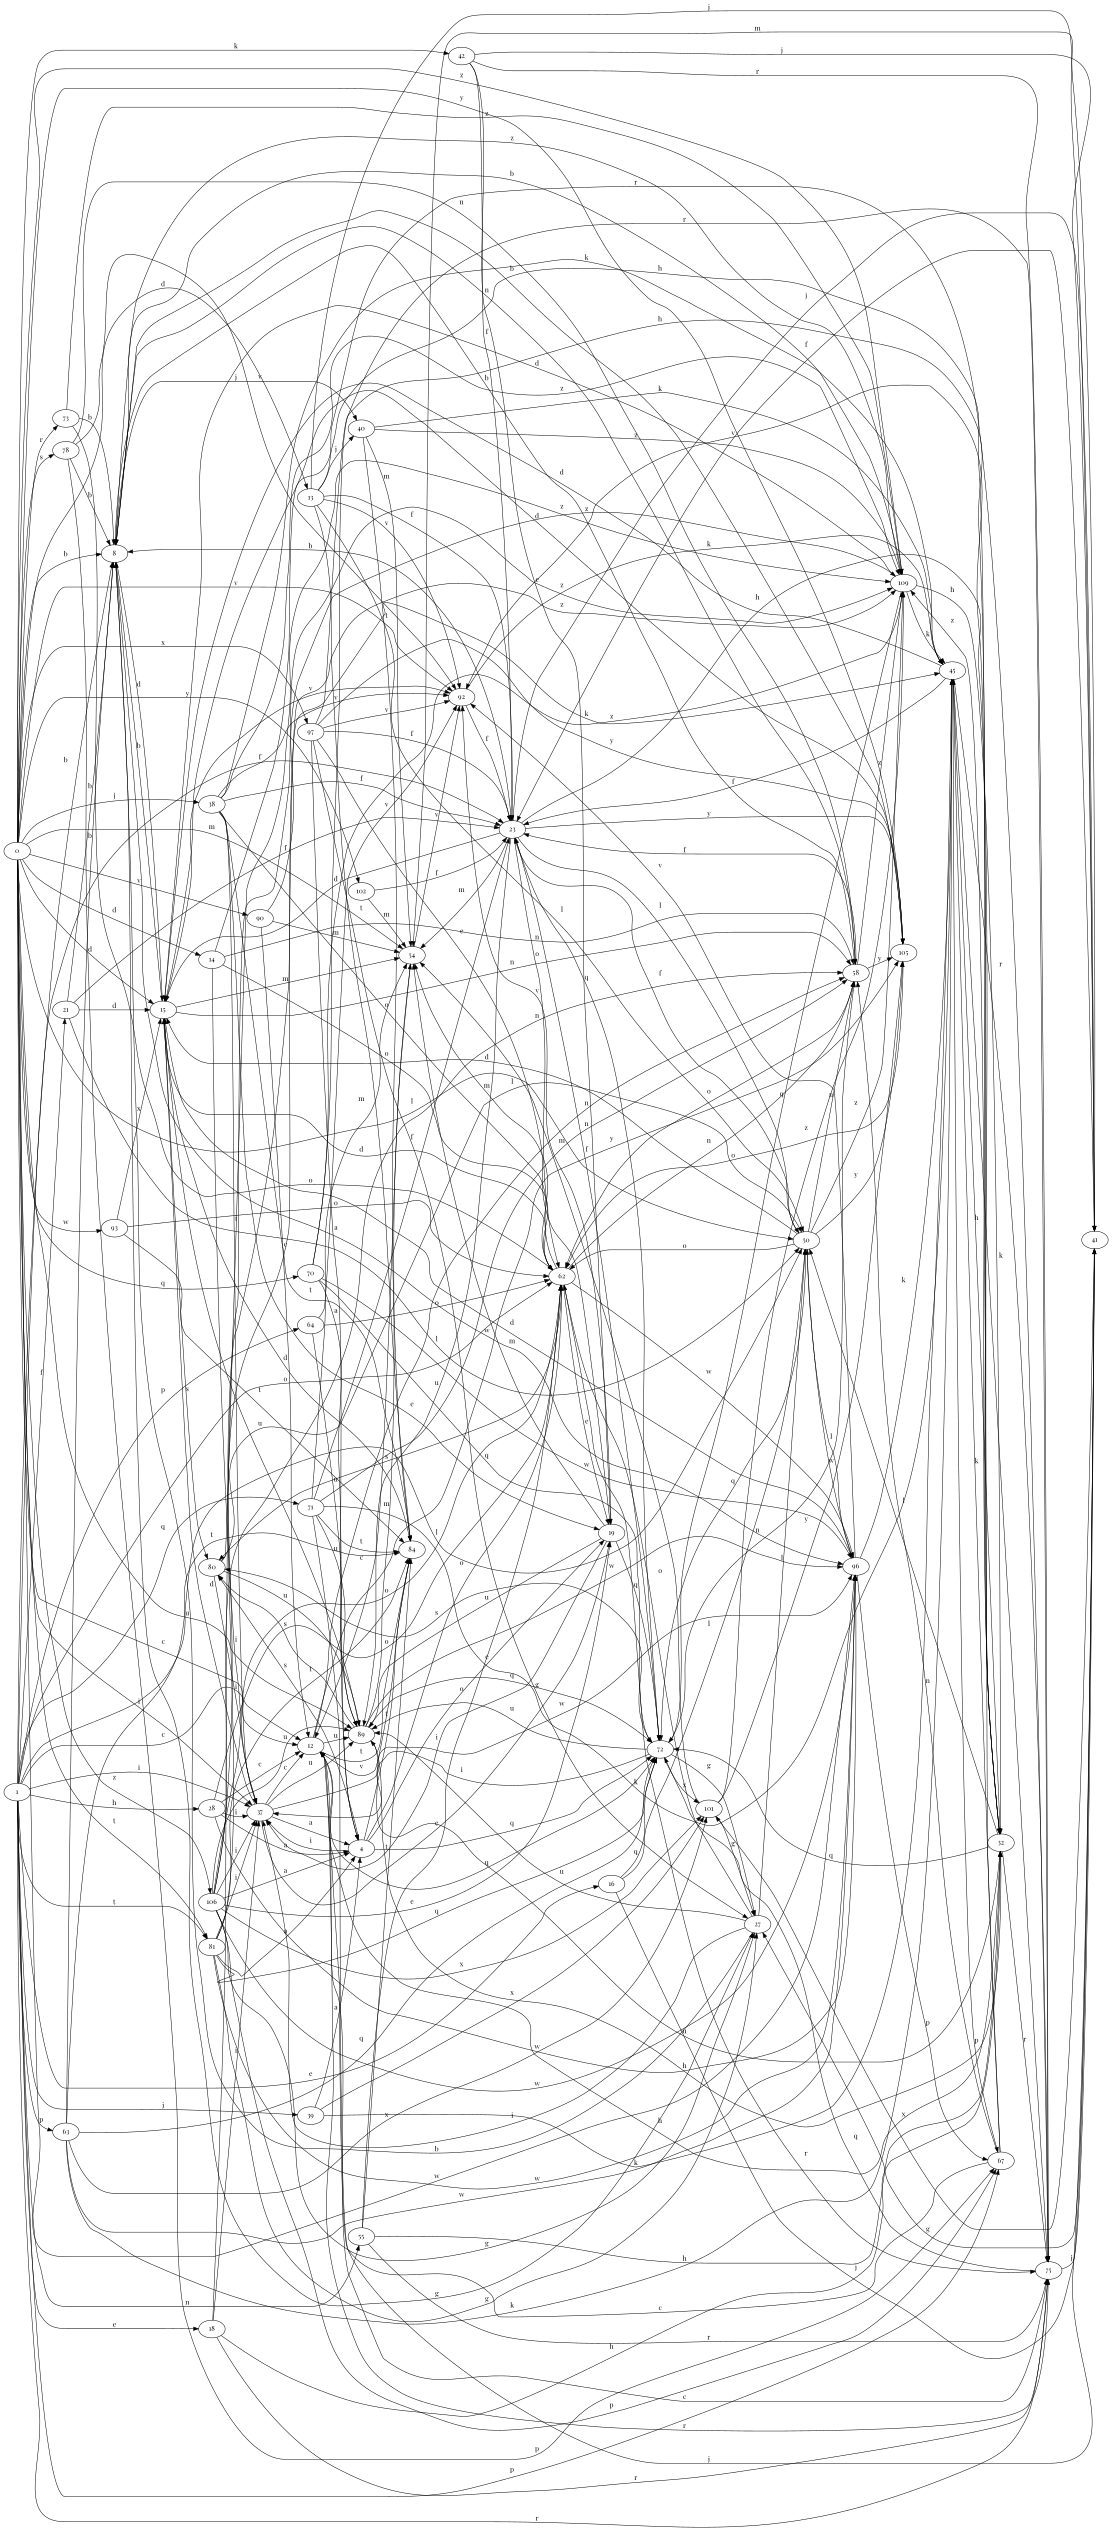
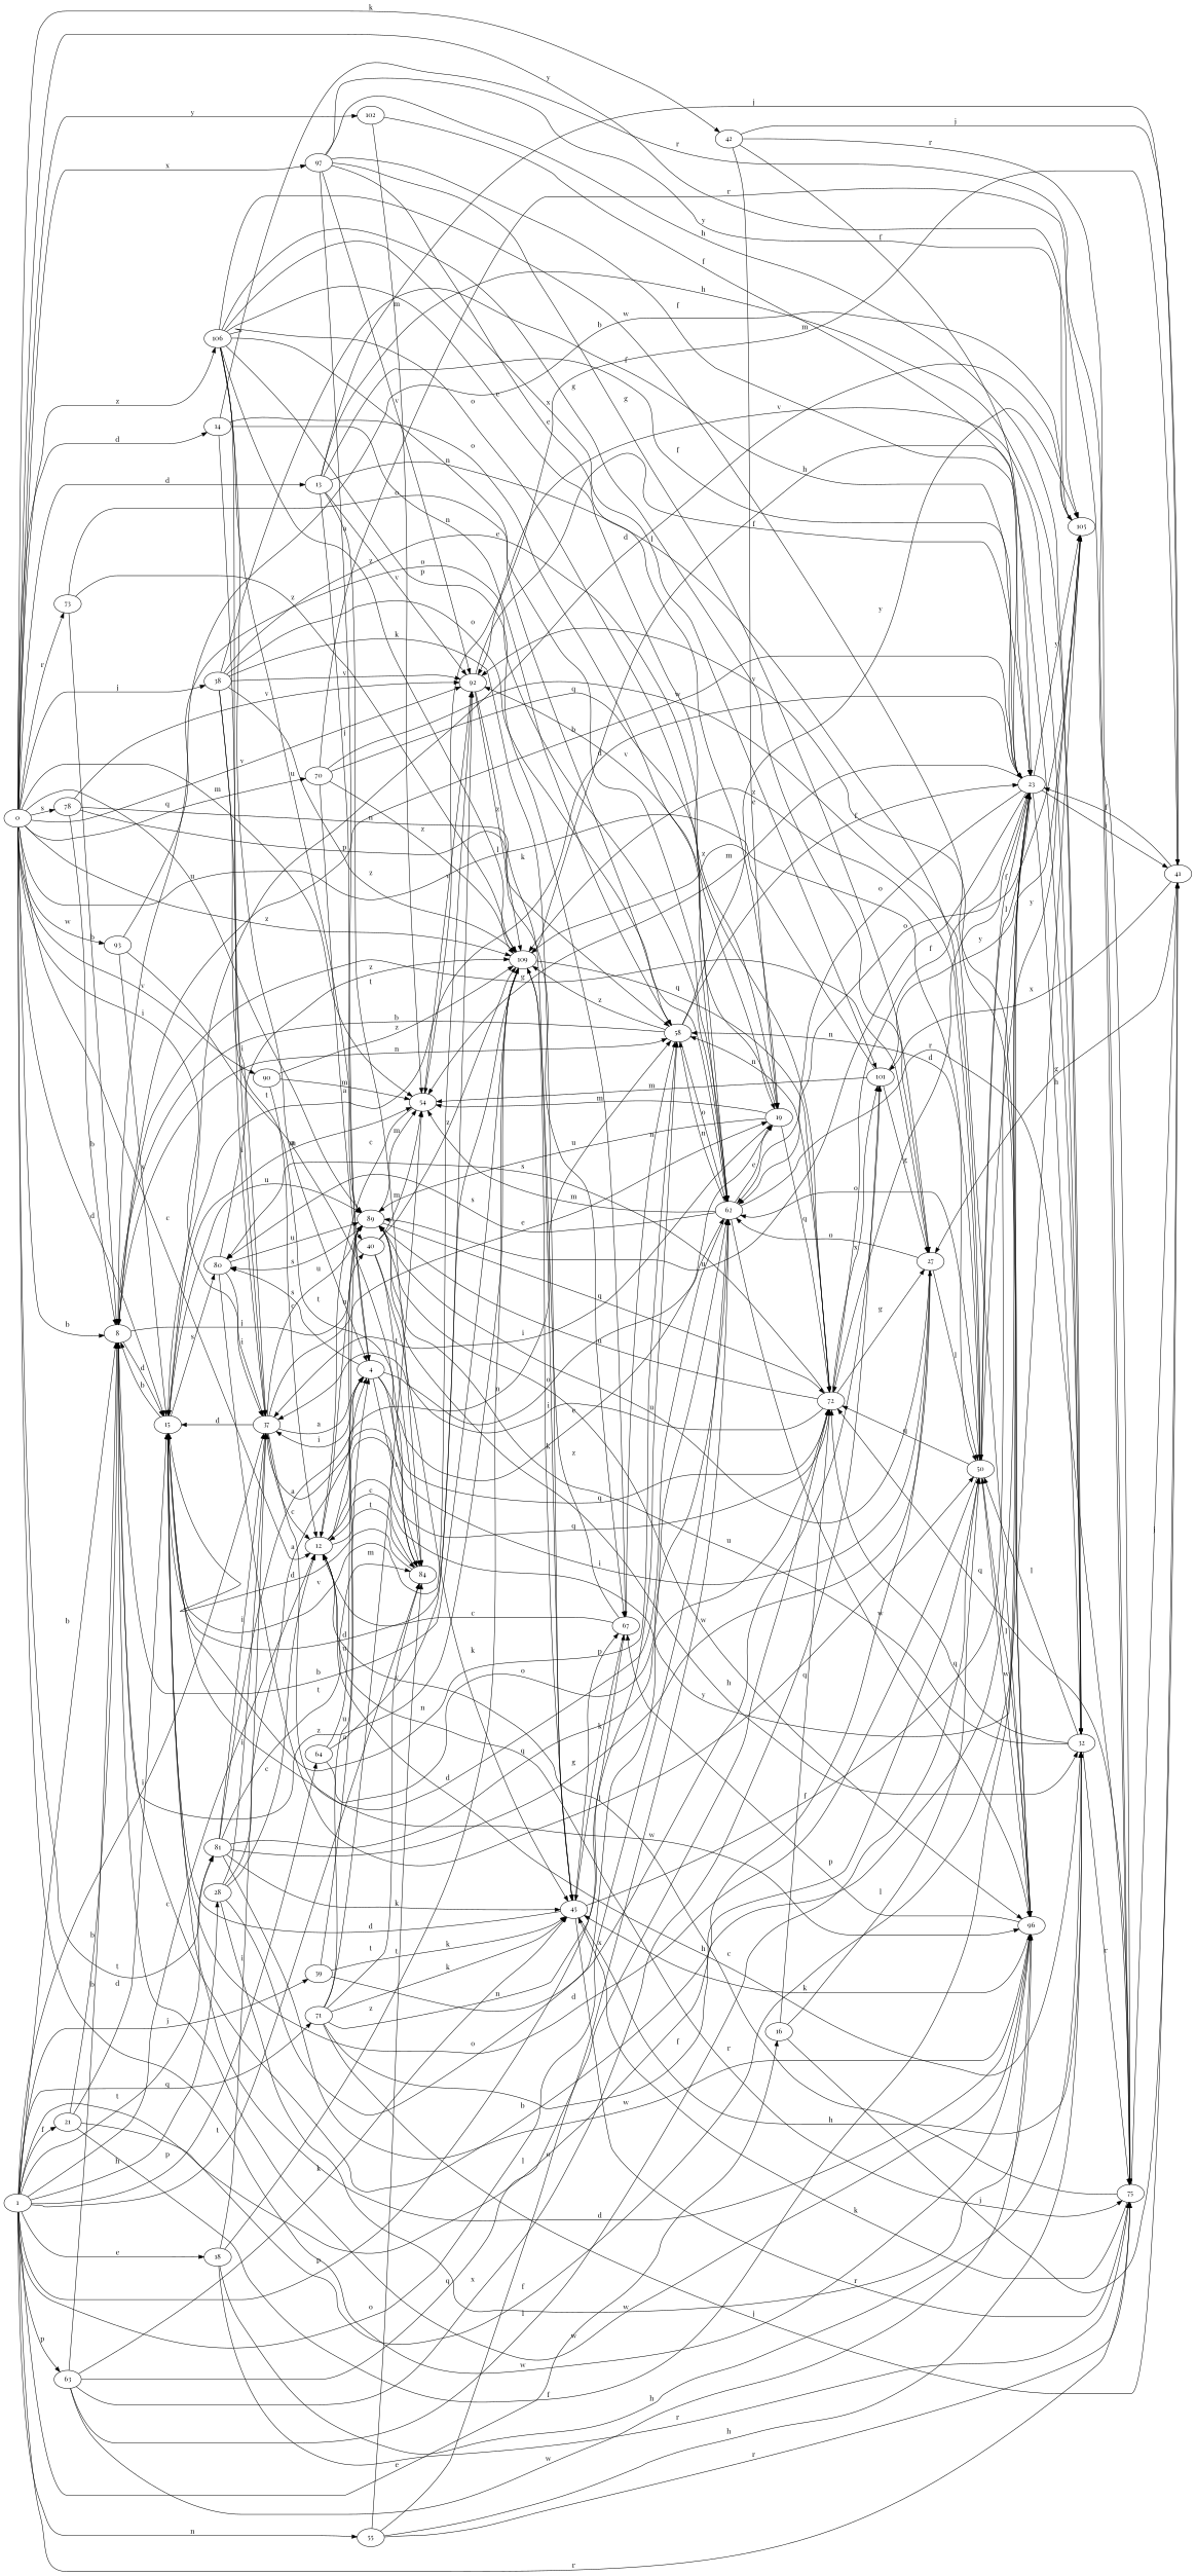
  strict digraph {
    fontname="Playfair Display"
    rankdir=LR
    node [fontname="Playfair Display"]
    edge [fontname="Playfair Display"]
    0
    8
    12
    13
    14
    15
    37
    38
    42
    50
    54
    70
    73
    78
    81
    89
    90
    92
    93
    96
    97
    102
    105
    106
    109
    27
    40
    58
    75
    84
    72
    32
    23
    41
    62
    80
    4
    19
    45
    67
    101
    1
    16
    18
    21
    28
    39
    55
    63
    64
    71
    0 -> 8 [label=b]
    0 -> 12 [label=c]
    0 -> 13 [label=d]
    0 -> 14 [label=d]
    0 -> 15 [label=d]
    0 -> 37 [label=i]
    0 -> 38 [label=j]
    0 -> 42 [label=k]
    0 -> 50 [label=l]
    0 -> 54 [label=m]
    0 -> 70 [label=q]
    0 -> 73 [label=r]
    0 -> 78 [label=s]
    0 -> 81 [label=t]
    0 -> 89 [label=u]
    0 -> 90 [label=v]
    0 -> 92 [label=v]
    0 -> 93 [label=w]
    0 -> 96 [label=w]
    0 -> 97 [label=x]
    0 -> 102 [label=y]
    0 -> 105 [label=y]
    0 -> 106 [label=z]
    0 -> 109 [label=z]
    8 -> 15 [label=d]
    8 -> 96 [label=w]
    8 -> 109 [label=z]
    8 -> 27 [label=g]
    8 -> 40 [label=j]
    8 -> 58 [label=n]
    12 -> 89 [label=u]
    12 -> 105 [label=y]
    12 -> 58 [label=n]
    12 -> 75 [label=r]
    12 -> 84 [label=t]
    12 -> 72 [label=q]
    12 -> 32 [label=h]
    13 -> 50 [label=l]
    13 -> 92 [label=v]
    13 -> 40 [label=j]
    13 -> 84 [label=t]
    13 -> 32 [label=h]
    13 -> 23 [label=f]
    13 -> 41 [label=j]
    14 -> 37 [label=i]
    14 -> 58 [label=n]
    14 -> 75 [label=r]
    14 -> 62 [label=o]
    15 -> 8 [label=b]
    15 -> 54 [label=m]
    15 -> 89 [label=u]
    15 -> 92 [label=v]
    15 -> 58 [label=n]
    15 -> 80 [label=s]
    37 -> 12 [label=c]
    37 -> 15 [label=d]
    37 -> 89 [label=u]
    37 -> 96 [label=w]
    37 -> 4 [label=a]
    37 -> 19 [label=e]
    38 -> 37 [label=i]
    38 -> 92 [label=v]
    38 -> 109 [label=z]
    38 -> 84 [label=t]
    38 -> 23 [label=f]
    38 -> 62 [label=o]
    38 -> 19 [label=e]
    38 -> 45 [label=k]
    42 -> 75 [label=r]
    42 -> 23 [label=f]
    42 -> 41 [label=j]
    42 -> 19 [label=e]
    50 -> 15 [label=d]
    50 -> 96 [label=w]
    50 -> 105 [label=y]
    50 -> 109 [label=z]
    50 -> 58 [label=n]
    50 -> 72 [label=q]
    50 -> 23 [label=f]
    50 -> 62 [label=o]
    54 -> 12 [label=c]
    54 -> 92 [label=v]
    70 -> 96 [label=w]
    70 -> 109 [label=z]
    70 -> 75 [label=r]
    70 -> 72 [label=q]
    70 -> 4 [label=a]
    73 -> 8 [label=b]
    73 -> 109 [label=z]
    73 -> 62 [label=o]
    78 -> 8 [label=b]
    78 -> 92 [label=v]
    78 -> 58 [label=n]
    78 -> 67 [label=p]
    81 -> 37 [label=i]
    81 -> 96 [label=w]
    81 -> 27 [label=g]
    81 -> 84 [label=t]
    81 -> 72 [label=q]
    81 -> 4 [label=a]
    81 -> 45 [label=k]
    89 -> 54 [label=m]
    89 -> 96 [label=w]
    89 -> 72 [label=q]
    89 -> 32 [label=h]
    89 -> 80 [label=s]
    90 -> 12 [label=c]
    90 -> 54 [label=m]
    90 -> 109 [label=z]
+   92 -> 109 [label=z]
    92 -> 23 [label=f]
    92 -> 45 [label=k]
    93 -> 15 [label=x]
    93 -> 84 [label=t]
    93 -> 62 [label=o]
    96 -> 15 [label=d]
    96 -> 50 [label=l]
    96 -> 92 [label=v]
    96 -> 45 [label=k]
    96 -> 67 [label=p]
    97 -> 92 [label=v]
    97 -> 105 [label=y]
    97 -> 27 [label=g]
    97 -> 32 [label=h]
    97 -> 23 [label=f]
    97 -> 4 [label=a]
    97 -> 19 [label=e]
    102 -> 54 [label=m]
    102 -> 23 [label=f]
    105 -> 8 [label=b]
    105 -> 15 [label=d]
    105 -> 62 [label=o]
    106 -> 37 [label=i]
    106 -> 89 [label=u]
    106 -> 96 [label=w]
    106 -> 109 [label=z]
    106 -> 27 [label=g]
    106 -> 58 [label=n]
    106 -> 62 [label=o]
    106 -> 4 [label=a]
    106 -> 19 [label=e]
    106 -> 67 [label=p]
    106 -> 101 [label=x]
    109 -> 8 [label=b]
    109 -> 15 [label=d]
    109 -> 72 [label=q]
    109 -> 32 [label=h]
    109 -> 45 [label=k]
    27 -> 8 [label=b]
    27 -> 37 [label=i]
    27 -> 50 [label=l]
    27 -> 89 [label=u]
    27 -> 62 [label=o]
    40 -> 54 [label=m]
    40 -> 109 [label=z]
    40 -> 84 [label=t]
    40 -> 45 [label=k]
    58 -> 8 [label=b]
    58 -> 105 [label=y]
    58 -> 109 [label=z]
    58 -> 23 [label=f]
    58 -> 62 [label=o]
    75 -> 12 [label=c]
    75 -> 72 [label=q]
    75 -> 41 [label=j]
    75 -> 45 [label=k]
-   84 -> 12 [label=v]
+   84 -> 12 [label=c]
    84 -> 15 [label=d]
    72 -> 37 [label=i]
    72 -> 89 [label=u]
    72 -> 27 [label=g]
    72 -> 58 [label=n]
    72 -> 23 [label=f]
    72 -> 80 [label=s]
    72 -> 101 [label=x]
    32 -> 50 [label=l]
    32 -> 89 [label=u]
    32 -> 92 [label=v]
    32 -> 75 [label=r]
    32 -> 72 [label=q]
    23 -> 8 [label=b]
    23 -> 15 [label=d]
    23 -> 50 [label=l]
    23 -> 54 [label=m]
    23 -> 89 [label=u]
    23 -> 105 [label=y]
-   23 -> 72 [label=q]
+   23 -> 72 [label=d]
    23 -> 32 [label=h]
    23 -> 41 [label=j]
    23 -> 62 [label=o]
    41 -> 54 [label=m]
    41 -> 27 [label=g]
    41 -> 23 [label=f]
    41 -> 101 [label=x]
    62 -> 15 [label=d]
    62 -> 54 [label=m]
    62 -> 96 [label=w]
    62 -> 58 [label=n]
    62 -> 75 [label=r]
    62 -> 80 [label=s]
    62 -> 19 [label=e]
    80 -> 37 [label=i]
    80 -> 50 [label=l]
    80 -> 89 [label=u]
    80 -> 109 [label=z]
    4 -> 37 [label=i]
    4 -> 84 [label=t]
    4 -> 72 [label=q]
    4 -> 62 [label=o]
    4 -> 80 [label=s]
    4 -> 19 [label=e]
    19 -> 37 [label=i]
    19 -> 54 [label=m]
    19 -> 89 [label=u]
    19 -> 92 [label=v]
    19 -> 72 [label=q]
    45 -> 15 [label=d]
    45 -> 75 [label=r]
    45 -> 32 [label=h]
    45 -> 23 [label=f]
    45 -> 67 [label=p]
    67 -> 12 [label=c]
    67 -> 109 [label=z]
    67 -> 58 [label=n]
    67 -> 45 [label=k]
    101 -> 54 [label=m]
    101 -> 105 [label=y]
    101 -> 109 [label=z]
    101 -> 27 [label=g]
    1 -> 8 [label=b]
    1 -> 12 [label=c]
    1 -> 37 [label=i]
    1 -> 81 [label=t]
    1 -> 75 [label=r]
    1 -> 84 [label=t]
    1 -> 23 [label=f]
    1 -> 62 [label=o]
    1 -> 67 [label=p]
    1 -> 16 [label=e]
    1 -> 18 [label=e]
    1 -> 21 [label=f]
    1 -> 28 [label=h]
    1 -> 39 [label=j]
    1 -> 55 [label=n]
    1 -> 63 [label=p]
    1 -> 64 [label=p]
    1 -> 71 [label=q]
    16 -> 50 [label=l]
    16 -> 72 [label=q]
    16 -> 41 [label=j]
    18 -> 37 [label=i]
    18 -> 109 [label=z]
    18 -> 75 [label=r]
    18 -> 32 [label=h]
    21 -> 8 [label=b]
    21 -> 15 [label=d]
    21 -> 50 [label=l]
    21 -> 23 [label=f]
    28 -> 12 [label=c]
    28 -> 37 [label=i]
    28 -> 96 [label=w]
    28 -> 62 [label=o]
    28 -> 4 [label=a]
    39 -> 4 [label=a]
    39 -> 45 [label=k]
    39 -> 101 [label=x]
    55 -> 75 [label=r]
    55 -> 84 [label=t]
    55 -> 32 [label=h]
    55 -> 62 [label=o]
    63 -> 8 [label=b]
    63 -> 50 [label=l]
    63 -> 96 [label=w]
    63 -> 72 [label=q]
    63 -> 45 [label=k]
    63 -> 101 [label=x]
    64 -> 89 [label=u]
    64 -> 92 [label=v]
    64 -> 62 [label=o]
    71 -> 54 [label=m]
    71 -> 89 [label=u]
    71 -> 58 [label=n]
    71 -> 84 [label=t]
    71 -> 23 [label=f]
    71 -> 41 [label=j]
    71 -> 45 [label=k]
  }
